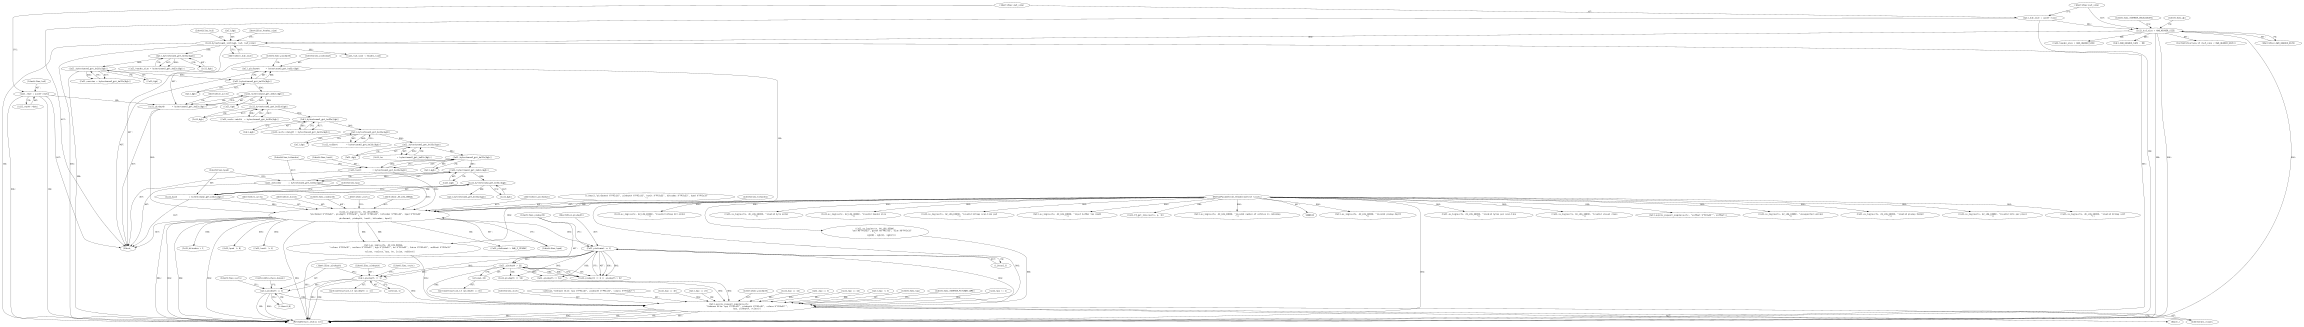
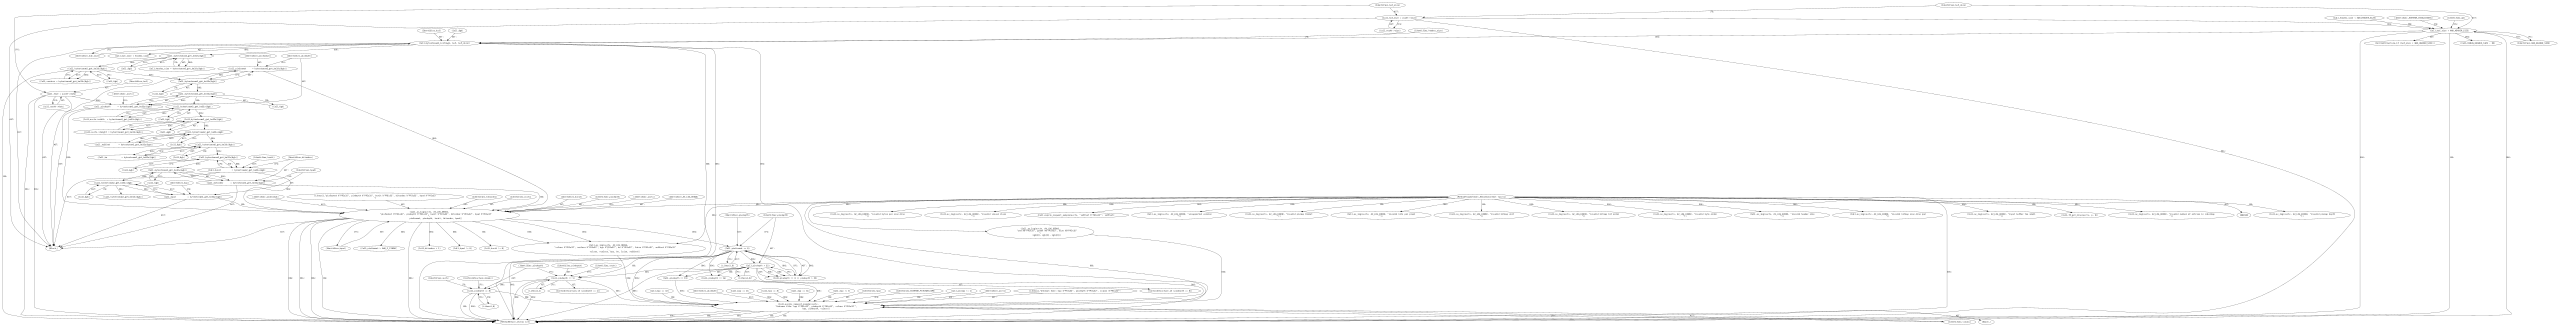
  digraph {
    fontname="IBM Plex Mono"
    node [fontname="IBM Plex Mono"]
    edge [fontname="IBM Plex Mono"]
    n1 [label="(Call,pixdepth == 1)"]
    n2 [label="(Call,pixdepth == 8)"]
    n3 [label="(Call,avpriv_request_sample(avctx,\n                              \"Unknown file: bpp %\"PRIu32\", pixdepth %\"PRIu32\", vclass %\"PRIu32\"\",\n                              bpp, pixdepth, vclass))"]
    n4 [label="(ControlStructure,if (pixdepth == 1))"]
    n5 [label="(Literal,1)"]
    n6 [label="(MethodReturn,static int)"]
    n7 [label="(Literal,8)"]
    n8 [label="(Block,)"]
    n9 [label="(Identifier,vclass)"]
    n10 [label="(Call,pixformat == 0)"]
    n11 [label="(Call,pixdepth > 32)"]
    n12 [label="(Call,pixdepth == 0 || pixdepth > 32)"]
    n13 [label="(Call,pixdepth == 15)"]
    n14 [label="(Call,pixdepth == 16)"]
    n15 [label="(Literal,0)"]
    n16 [label="(Literal,32)"]
    n17 [label="(Call,av_log(avctx, AV_LOG_DEBUG,\n           \"pixformat %\"PRIu32\", pixdepth %\"PRIu32\", bunit %\"PRIu32\", bitorder %\"PRIu32\", bpad %\"PRIu32\"\n\",\n           pixformat, pixdepth, bunit, bitorder, bpad))"]
    n18 [label="(Block,)"]
    n19 [label="(Call,av_log(avctx, AV_LOG_DEBUG,\n           \"vclass %\"PRIu32\", ncolors %\"PRIu32\", bpp %\"PRIu32\", be %\"PRIu32\", lsize %\"PRIu32\", xoffset %\"PRIu32\"\n\",\n           vclass, ncolors, bpp, be, lsize, xoffset))"]
    n20 [label="(Call,bpad != 8)"]
    n21 [label="(Call,bunit != 8)"]
    n22 [label="(Call,pixformat > XWD_Z_PIXMAP)"]
    n23 [label="(Identifier,bpad)"]
    n24 [label="(Call,bitorder > 1)"]
    n25 [label="(MethodParameterIn,AVCodecContext *avctx)"]
    n26 [label="(Call,av_log(avctx, AV_LOG_ERROR, \"invalid pixmap depth\n\"))"]
    n27 [label="(Call,av_log(avctx, AV_LOG_ERROR, \"invalid bytes per scan-line\n\"))"]
    n28 [label="(Call,av_log(avctx, AV_LOG_ERROR, \"invalid visual class\n\"))"]
    n29 [label="(Call,avpriv_request_sample(avctx, \"xoffset %\"PRIu32\"\", xoffset))"]
    n30 [label="(Call,av_log(avctx, AV_LOG_ERROR, \"unsupported version\n\"))"]
    n31 [label="(Call,av_log(avctx, AV_LOG_ERROR, \"invalid pixmap format\n\"))"]
    n32 [label="(Call,av_log(avctx, AV_LOG_ERROR, \"invalid bits per pixel\n\"))"]
    n33 [label="(Call,av_log(avctx, AV_LOG_ERROR, \"invalid bitmap unit\n\"))"]
    n34 [label="(Call,av_log(avctx, AV_LOG_ERROR, \"invalid bitmap bit order\n\"))"]
    n35 [label="(Call,av_log(avctx, AV_LOG_ERROR, \"invalid byte order\n\"))"]
    n36 [label="(Call,av_log(avctx, AV_LOG_ERROR, \"invalid header size\n\"))"]
    n37 [label="(Call,av_log(avctx, AV_LOG_ERROR, \"invalid bitmap scan-line pad\n\"))"]
    n38 [label="(Call,av_log(avctx, AV_LOG_ERROR, \"input buffer too small\n\"))"]
    n39 [label="(Call,av_log(avctx, AV_LOG_DEBUG,\n           \"red %0\"PRIx32\", green %0\"PRIx32\", blue %0\"PRIx32\"\n\",\n           rgb[0], rgb[1], rgb[2]))"]
    n40 [label="(Call,ff_get_line(avctx, p, 0))"]
    n41 [label="(Call,av_log(avctx, AV_LOG_ERROR, \"invalid number of entries in colormap\n\"))"]
    1000102
    n43 [label="(Call,pixformat     = bytestream2_get_be32u(&gb))"]
    n44 [label="(Call,bytestream2_get_be32u(&gb))"]
    n45 [label="(Call,bytestream2_get_be32u(&gb))"]
    n46 [label="(Call,&gb)"]
    n47 [label="(Call,pixdepth      = bytestream2_get_be32u(&gb))"]
    n48 [label="(Call,bytestream2_get_be32u(&gb))"]
    n49 [label="(Call,&gb)"]
    n50 [label="(Call,bytestream2_get_be32u(&gb))"]
    n51 [label="(Call,&gb)"]
    n52 [label="(Call,version = bytestream2_get_be32u(&gb))"]
    n53 [label="(Call,bytestream2_get_be32u(&gb))"]
    n54 [label="(Call,&gb)"]
    n55 [label="(Call,header_size = bytestream2_get_be32u(&gb))"]
    n56 [label="(Call,bytestream2_init(&gb, buf, buf_size))"]
    n57 [label="(Call,buf_size < header_size)"]
    n58 [label="(Identifier,buf_size)"]
    n59 [label="(Call,*buf = avpkt->data)"]
    n60 [label="(Call,avpkt->data)"]
    n61 [label="(Call,buf_size < XWD_HEADER_SIZE)"]
    n62 [label="(ControlStructure,if (buf_size < XWD_HEADER_SIZE))"]
    n63 [label="(Call,header_size < XWD_HEADER_SIZE)"]
-   n64 [label="(Call,XWD_HEADER_SIZE - 20)"]
+   n64 [label="(Call,DEBUG_HEADER_SIZE - 20)"]
    n65 [label="(Identifier,XWD_HEADER_SIZE)"]
    n66 [label="(Call,buf_size = avpkt->size)"]
+   n67 [label="(Call,avpkt->size)"]
    n68 [label="(Call,bytestream2_get_be32u(&gb))"]
    n69 [label="(Call,avctx->width  = bytestream2_get_be32u(&gb))"]
    n70 [label="(Call,&gb)"]
    n71 [label="(Call,bunit         = bytestream2_get_be32u(&gb))"]
    n72 [label="(Call,bytestream2_get_be32u(&gb))"]
    n73 [label="(Call,bytestream2_get_be32u(&gb))"]
    n74 [label="(Call,&gb)"]
    n75 [label="(Call,bitorder      = bytestream2_get_be32u(&gb))"]
    n76 [label="(Call,bytestream2_get_be32u(&gb))"]
    n77 [label="(Call,&gb)"]
    n78 [label="(Call,bytestream2_get_be32u(&gb))"]
    n79 [label="(Call,be            = bytestream2_get_be32u(&gb))"]
    n80 [label="(Call,&gb)"]
    n81 [label="(Call,bytestream2_get_be32u(&gb))"]
    n82 [label="(Call,xoffset       = bytestream2_get_be32u(&gb))"]
    n83 [label="(Call,&gb)"]
    n84 [label="(Call,avctx->height = bytestream2_get_be32u(&gb))"]
    n85 [label="(Call,&gb)"]
    n86 [label="(Call,bpad          = bytestream2_get_be32u(&gb))"]
    n87 [label="(Call,&gb)"]
    n88 [label="(Call,bytestream2_get_be32u(&gb))"]
    n89 [label="(ControlStructure,if (pixdepth == 8))"]
    n90 [label="(Identifier,bpp)"]
    n91 [label="(Identifier,avctx)"]
    n92 [label="(Identifier,pixdepth)"]
    n93 [label="(Identifier,avctx)"]
    n94 [label="(Identifier,pixformat)"]
    n95 [label="(Identifier,pixdepth)"]
    n96 [label="(Call,bpp == 16)"]
    n97 [label="(Literal,\"pixformat %\"PRIu32\", pixdepth %\"PRIu32\", bunit %\"PRIu32\", bitorder %\"PRIu32\", bpad %\"PRIu32\"\n\")"]
    n98 [label="(Call,bpp == 8)"]
    n99 [label="(Identifier,bitorder)"]
    n100 [label="(Identifier,AVERROR_INVALIDDATA)"]
    n101 [label="(Identifier,buf_size)"]
    n102 [label="(Identifier,gb)"]
    n103 [label="(ControlStructure,break;)"]
    n104 [label="(Identifier,pixdepth)"]
    n105 [label="(Identifier,buf_size)"]
    n106 [label="(Call,&gb)"]
    n107 [label="(Call,bpp == 16)"]
    n108 [label="(Identifier,pixdepth)"]
    n109 [label="(Identifier,bitorder)"]
    n110 [label="(Identifier,header_size)"]
    n111 [label="(Call,bpp != 8)"]
    n112 [label="(Identifier,bpp)"]
    n113 [label="(Identifier,AVERROR_PATCHWELCOME)"]
-   n114 [label="(Call,bpp != 1)"]
+   n114 [label="(Call,pixmap != 1)"]
    n115 [label="(Identifier,bpad)"]
    n116 [label="(Identifier,avctx)"]
    n117 [label="(Identifier,avctx)"]
    n118 [label="(Identifier,pixformat)"]
    n119 [label="(Identifier,pixdepth)"]
    n120 [label="(Identifier,pixdepth)"]
    n121 [label="(Identifier,bunit)"]
    n122 [label="(Identifier,buf)"]
    n123 [label="(Identifier,avctx)"]
    n124 [label="(Identifier,buf)"]
    n125 [label="(Identifier,pixdepth)"]
    n126 [label="(Identifier,avctx)"]
    n127 [label="(Identifier,bunit)"]
    n128 [label="(Literal,\"Unknown file: bpp %\"PRIu32\", pixdepth %\"PRIu32\", vclass %\"PRIu32\"\")"]
    n129 [label="(Call,bpp == 32)"]
-   n130 [label="(Call,bpp == 24)"]
    n131 [label="(Identifier,AV_LOG_DEBUG)"]
    n1 -> n2 [label="DDG: "]
    n1 -> n3 [label="DDG: "]
    n1 -> n4 [label="AST: "]
    n1 -> n5 [label="CFG: "]
    n1 -> n6 [label="DDG: "]
    n1 -> n6 [label="DDG: "]
    n2 -> n3 [label="DDG: "]
    n2 -> n6 [label="DDG: "]
    n2 -> n6 [label="DDG: "]
    n2 -> n7 [label="CFG: "]
    n3 -> n6 [label="DDG: "]
    n3 -> n6 [label="DDG: "]
    n3 -> n6 [label="DDG: "]
    n3 -> n6 [label="DDG: "]
    n3 -> n6 [label="DDG: "]
    n3 -> n8 [label="AST: "]
    n3 -> n9 [label="CFG: "]
    n5 -> n1 [label="AST: "]
    n7 -> n2 [label="CFG: "]
    n9 -> n3 [label="AST: "]
    n10 -> n1 [label="DDG: "]
    n10 -> n3 [label="DDG: "]
    n10 -> n6 [label="DDG: "]
    n10 -> n11 [label="DDG: "]
    n10 -> n12 [label="AST: "]
    n10 -> n12 [label="DDG: "]
    n10 -> n12 [label="DDG: "]
    n10 -> n13 [label="DDG: "]
    n10 -> n14 [label="DDG: "]
    n10 -> n15 [label="CFG: "]
    n11 -> n1 [label="DDG: "]
    n11 -> n3 [label="DDG: "]
+   n11 -> n6 [label="DDG: "]
    n11 -> n12 [label="AST: "]
    n11 -> n12 [label="DDG: "]
    n11 -> n12 [label="DDG: "]
    n11 -> n13 [label="DDG: "]
    n11 -> n14 [label="DDG: "]
    n11 -> n16 [label="CFG: "]
    n12 -> n10 [label="CFG: "]
    n12 -> n11 [label="CFG: "]
    n13 -> n3 [label="DDG: "]
    n14 -> n3 [label="DDG: "]
    n15 -> n10 [label="AST: "]
    n16 -> n11 [label="AST: "]
    n16 -> n89 [label="AST: "]
    n17 -> n6 [label="DDG: "]
    n17 -> n6 [label="DDG: "]
    n17 -> n6 [label="DDG: "]
    n17 -> n6 [label="DDG: "]
    n17 -> n6 [label="DDG: "]
    n17 -> n10 [label="DDG: "]
    n17 -> n18 [label="AST: "]
    n17 -> n19 [label="DDG: "]
    n17 -> n19 [label="DDG: "]
    n17 -> n20 [label="DDG: "]
    n17 -> n21 [label="DDG: "]
    n17 -> n22 [label="DDG: "]
    n17 -> n23 [label="CFG: "]
    n17 -> n24 [label="DDG: "]
    n19 -> n3 [label="DDG: "]
    n23 -> n17 [label="AST: "]
    n25 -> n3 [label="DDG: "]
    n25 -> n6 [label="DDG: "]
    n25 -> n17 [label="DDG: "]
    n25 -> n19 [label="DDG: "]
    n25 -> n26 [label="DDG: "]
    n25 -> n27 [label="DDG: "]
    n25 -> n28 [label="DDG: "]
    n25 -> n29 [label="DDG: "]
    n25 -> n30 [label="DDG: "]
    n25 -> n31 [label="DDG: "]
    n25 -> n32 [label="DDG: "]
    n25 -> n33 [label="DDG: "]
    n25 -> n34 [label="DDG: "]
    n25 -> n35 [label="DDG: "]
    n25 -> n36 [label="DDG: "]
    n25 -> n37 [label="DDG: "]
    n25 -> n38 [label="DDG: "]
    n25 -> n39 [label="DDG: "]
    n25 -> n40 [label="DDG: "]
    n25 -> n41 [label="DDG: "]
    n25 -> 1000102 [label="AST: "]
    n39 -> n3 [label="DDG: "]
    n43 -> n17 [label="DDG: "]
    n43 -> n18 [label="AST: "]
    n43 -> n44 [label="CFG: "]
    n44 -> n43 [label="AST: "]
    n44 -> n43 [label="DDG: "]
    n44 -> n45 [label="DDG: "]
    n44 -> n46 [label="CFG: "]
    n45 -> n47 [label="AST: "]
    n45 -> n47 [label="DDG: "]
    n45 -> n48 [label="DDG: "]
    n45 -> n49 [label="CFG: "]
    n46 -> n44 [label="AST: "]
    n47 -> n17 [label="DDG: "]
    n47 -> n18 [label="AST: "]
    n47 -> n45 [label="CFG: "]
    n48 -> n68 [label="DDG: "]
    n48 -> n69 [label="AST: "]
    n48 -> n69 [label="DDG: "]
    n48 -> n70 [label="CFG: "]
    n49 -> n45 [label="AST: "]
    n50 -> n6 [label="DDG: "]
    n50 -> n44 [label="DDG: "]
    n50 -> n51 [label="CFG: "]
    n50 -> n52 [label="AST: "]
    n50 -> n52 [label="DDG: "]
    n51 -> n50 [label="AST: "]
    n52 -> n50 [label="CFG: "]
    n53 -> n50 [label="DDG: "]
    n53 -> n54 [label="CFG: "]
    n53 -> n55 [label="AST: "]
    n53 -> n55 [label="DDG: "]
    n54 -> n53 [label="AST: "]
    n55 -> n53 [label="CFG: "]
    n56 -> n6 [label="DDG: "]
    n56 -> n6 [label="DDG: "]
    n56 -> n6 [label="DDG: "]
    n56 -> n18 [label="AST: "]
    n56 -> n53 [label="DDG: "]
    n56 -> n57 [label="DDG: "]
    n56 -> n58 [label="CFG: "]
    n58 -> n56 [label="AST: "]
    n59 -> n6 [label="DDG: "]
    n59 -> n6 [label="DDG: "]
    n59 -> n18 [label="AST: "]
    n59 -> n47 [label="DDG: "]
    n59 -> n60 [label="CFG: "]
    n60 -> n59 [label="AST: "]
    n61 -> n6 [label="DDG: "]
    n61 -> n6 [label="DDG: "]
    n61 -> n6 [label="DDG: "]
    n61 -> n56 [label="DDG: "]
    n61 -> n62 [label="AST: "]
-   n61 -> n63 [label="DDG: "]
+   n63 -> n61 [label="DDG: "]
    n61 -> n64 [label="DDG: "]
    n61 -> n65 [label="CFG: "]
    n65 -> n61 [label="AST: "]
    n66 -> n6 [label="DDG: "]
    n66 -> n18 [label="AST: "]
    n66 -> n61 [label="DDG: "]
+   n66 -> n67 [label="CFG: "]
+   n67 -> n66 [label="AST: "]
    n68 -> n81 [label="DDG: "]
    n68 -> n84 [label="AST: "]
    n68 -> n84 [label="DDG: "]
    n68 -> n85 [label="CFG: "]
    n69 -> n48 [label="CFG: "]
    n70 -> n48 [label="AST: "]
    n71 -> n17 [label="DDG: "]
    n71 -> n18 [label="AST: "]
    n71 -> n72 [label="CFG: "]
    n72 -> n71 [label="AST: "]
    n72 -> n71 [label="DDG: "]
    n72 -> n73 [label="DDG: "]
    n72 -> n74 [label="CFG: "]
    n73 -> n75 [label="AST: "]
    n73 -> n75 [label="DDG: "]
    n73 -> n76 [label="DDG: "]
    n73 -> n77 [label="CFG: "]
    n74 -> n72 [label="AST: "]
    n75 -> n17 [label="DDG: "]
    n75 -> n18 [label="AST: "]
    n75 -> n73 [label="CFG: "]
    n76 -> n86 [label="AST: "]
    n76 -> n86 [label="DDG: "]
    n76 -> n87 [label="CFG: "]
    n76 -> n88 [label="DDG: "]
    n77 -> n73 [label="AST: "]
    n78 -> n72 [label="DDG: "]
    n78 -> n79 [label="AST: "]
    n78 -> n79 [label="DDG: "]
    n78 -> n80 [label="CFG: "]
    n79 -> n78 [label="CFG: "]
    n80 -> n78 [label="AST: "]
    n81 -> n78 [label="DDG: "]
    n81 -> n82 [label="AST: "]
    n81 -> n82 [label="DDG: "]
    n81 -> n83 [label="CFG: "]
    n82 -> n81 [label="CFG: "]
    n83 -> n81 [label="AST: "]
    n84 -> n68 [label="CFG: "]
    n85 -> n68 [label="AST: "]
    n86 -> n17 [label="DDG: "]
    n86 -> n18 [label="AST: "]
    n86 -> n76 [label="CFG: "]
    n87 -> n76 [label="AST: "]
    n90 -> n86 [label="CFG: "]
    n91 -> n2 [label="CFG: "]
    n92 -> n3 [label="AST: "]
    n93 -> n1 [label="CFG: "]
    n94 -> n17 [label="AST: "]
    n95 -> n1 [label="AST: "]
    n96 -> n3 [label="DDG: "]
    n97 -> n17 [label="AST: "]
    n98 -> n3 [label="DDG: "]
    n99 -> n71 [label="CFG: "]
    n99 -> n75 [label="AST: "]
    n100 -> n61 [label="CFG: "]
    n101 -> n59 [label="CFG: "]
    n101 -> n66 [label="AST: "]
    n102 -> n61 [label="CFG: "]
    n103 -> n2 [label="CFG: "]
    n104 -> n10 [label="CFG: "]
    n104 -> n11 [label="AST: "]
    n105 -> n61 [label="AST: "]
    n105 -> n66 [label="CFG: "]
    n106 -> n56 [label="AST: "]
    n107 -> n3 [label="DDG: "]
    n108 -> n1 [label="CFG: "]
    n108 -> n2 [label="AST: "]
    n109 -> n17 [label="AST: "]
    n110 -> n56 [label="CFG: "]
    n111 -> n3 [label="DDG: "]
    n112 -> n3 [label="AST: "]
    n113 -> n3 [label="CFG: "]
    n114 -> n3 [label="DDG: "]
    n115 -> n75 [label="CFG: "]
    n115 -> n86 [label="AST: "]
    n116 -> n17 [label="AST: "]
    n117 -> n3 [label="AST: "]
    n118 -> n43 [label="AST: "]
    n119 -> n10 [label="AST: "]
    n120 -> n43 [label="CFG: "]
    n120 -> n47 [label="AST: "]
    n121 -> n17 [label="AST: "]
    n122 -> n56 [label="AST: "]
    n123 -> n47 [label="CFG: "]
    n124 -> n59 [label="AST: "]
    n125 -> n17 [label="AST: "]
    n126 -> n17 [label="CFG: "]
    n127 -> n71 [label="AST: "]
    n128 -> n3 [label="AST: "]
    n129 -> n3 [label="DDG: "]
-   n130 -> n3 [label="DDG: "]
    n131 -> n17 [label="AST: "]
  }
